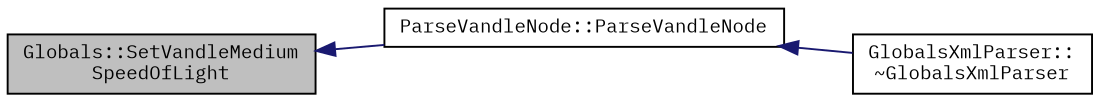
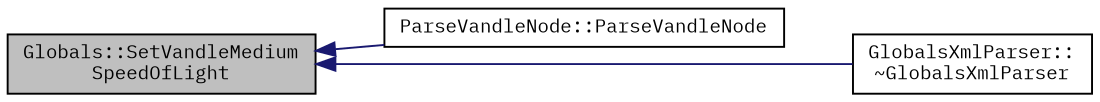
  digraph {
    fontname="IBM Plex Mono"
    rankdir=LR
    node [color=black fillcolor=white fontname="IBM Plex Mono" fontsize=10 shape=record style=filled]
    edge [color=midnightblue dir=back fontname="IBM Plex Mono" fontsize=10 labelfontname=Helvetica labelfontsize=10 style=solid]
    n1 [fillcolor=grey75 fontcolor=black height=0.2 label="Globals::SetVandleMedium\lSpeedOfLight" width=0.4]
    n2 [height=0.2 label="ParseVandleNode::ParseVandleNode" width=0.4]
    n3 [height=0.2 label="GlobalsXmlParser::\l~GlobalsXmlParser" width=0.4]
    n1 -> n2
-   n2 -> n3
+   n1 -> n3
  }
